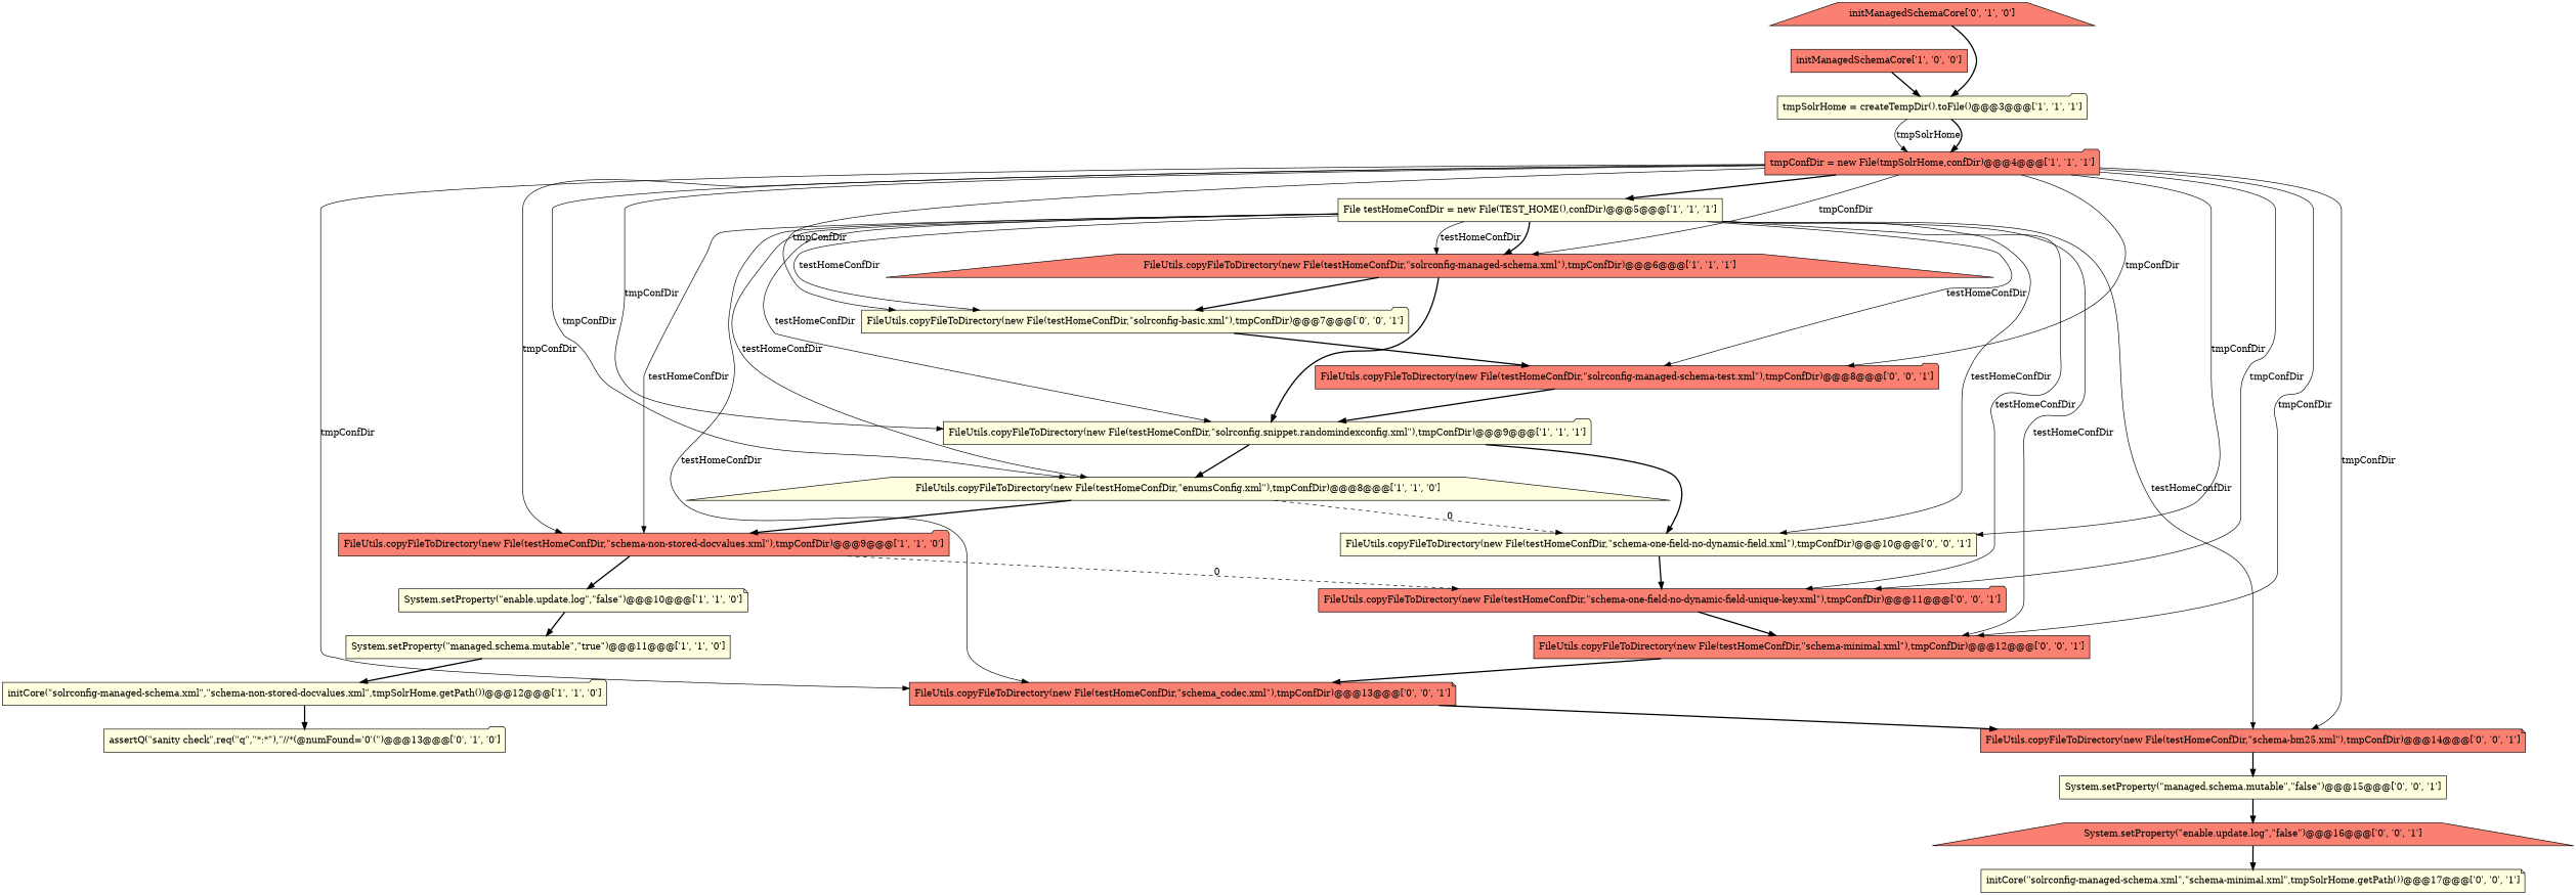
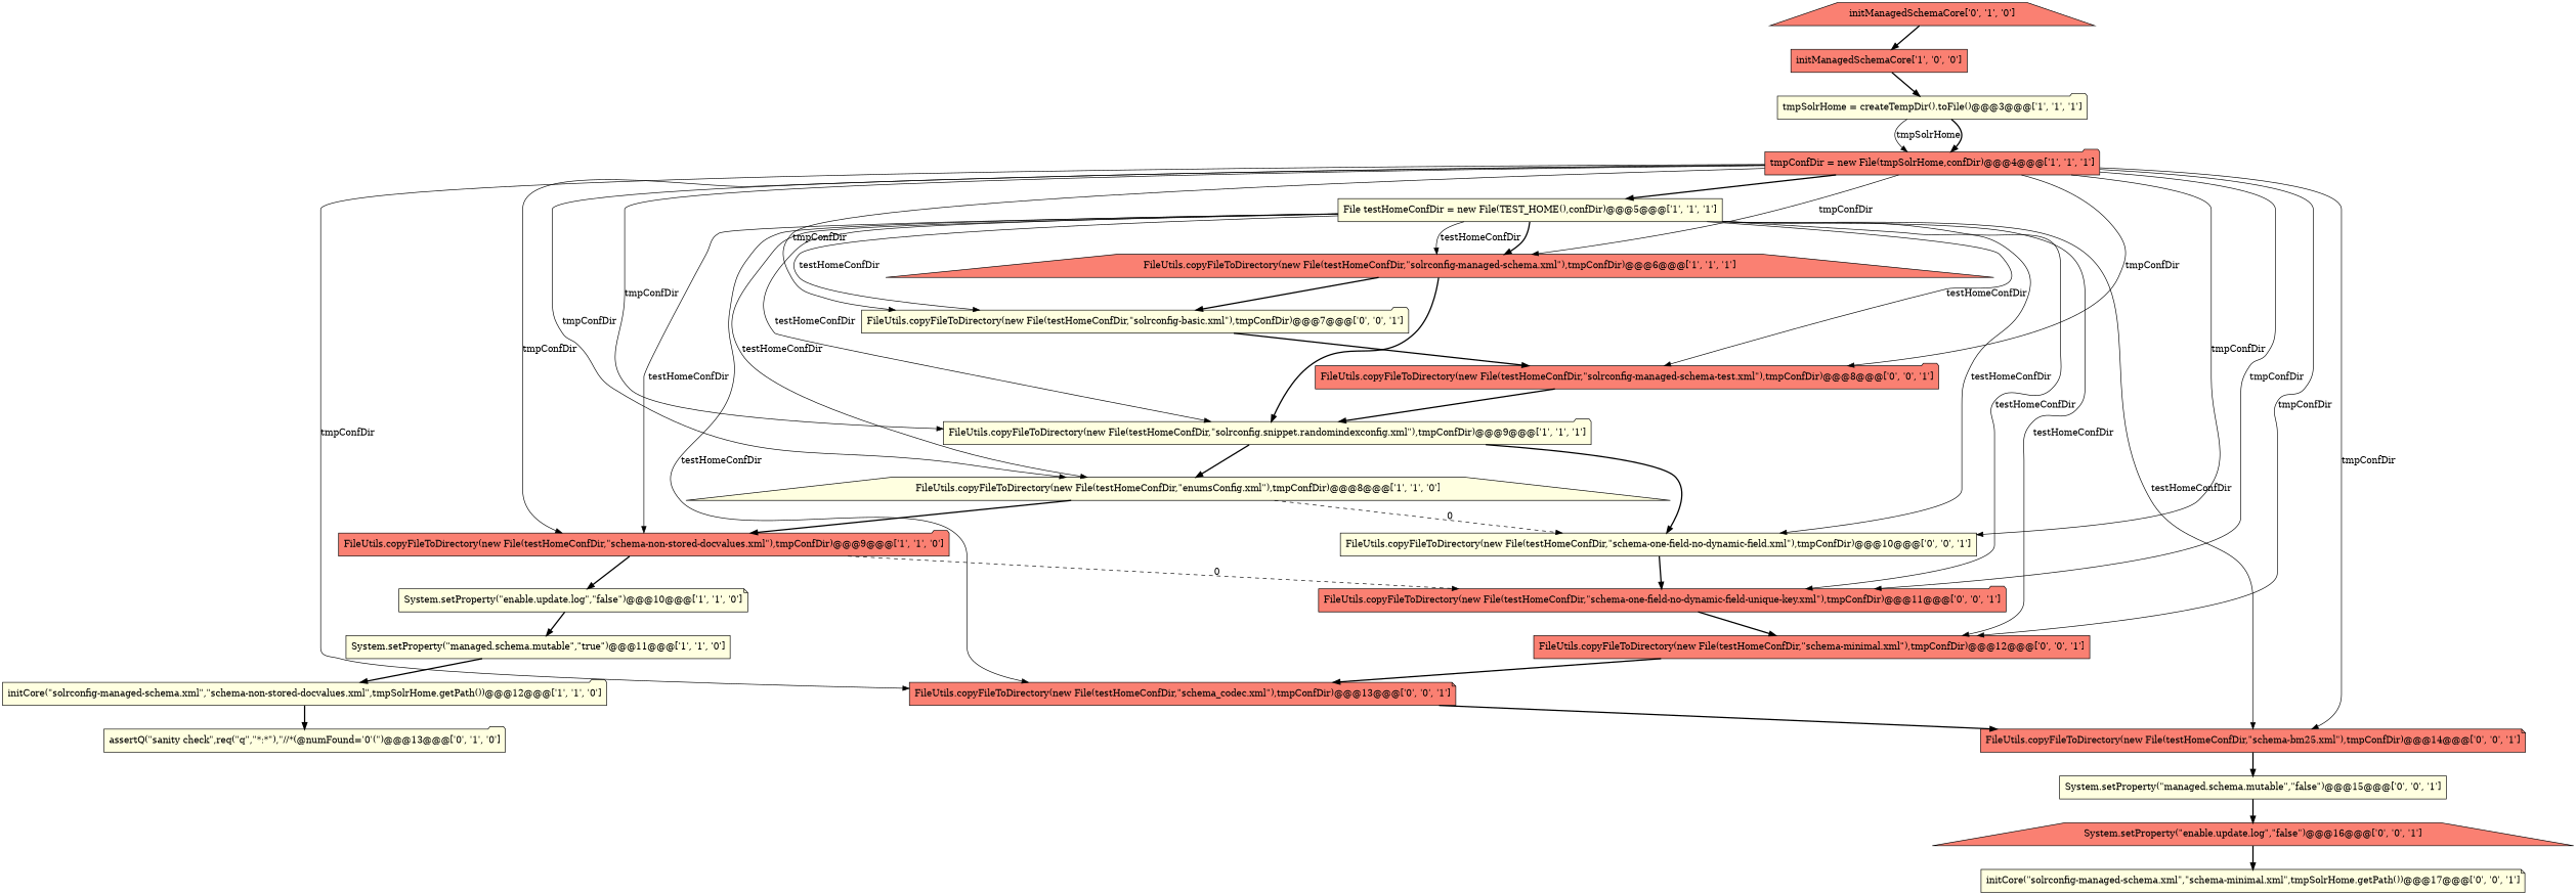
  digraph {
    node [fillcolor=lightyellow shape=folder style=filled]
    edge [style=bold]
    n1 [fillcolor=salmon label="FileUtils.copyFileToDirectory(new File(testHomeConfDir,\"schema-non-stored-docvalues.xml\"),tmpConfDir)@@@9@@@['1', '1', '0']"]
    n2 [label="System.setProperty(\"enable.update.log\",\"false\")@@@10@@@['1', '1', '0']" shape=note]
    n3 [fillcolor=salmon label="FileUtils.copyFileToDirectory(new File(testHomeConfDir,\"schema-one-field-no-dynamic-field-unique-key.xml\"),tmpConfDir)@@@11@@@['0', '0', '1']"]
    n4 [label="System.setProperty(\"managed.schema.mutable\",\"true\")@@@11@@@['1', '1', '0']" shape=box]
    n5 [fillcolor=salmon label="FileUtils.copyFileToDirectory(new File(testHomeConfDir,\"schema-minimal.xml\"),tmpConfDir)@@@12@@@['0', '0', '1']" shape=box]
    n6 [label="initCore(\"solrconfig-managed-schema.xml\",\"schema-non-stored-docvalues.xml\",tmpSolrHome.getPath())@@@12@@@['1', '1', '0']"]
    n7 [label="File testHomeConfDir = new File(TEST_HOME(),confDir)@@@5@@@['1', '1', '1']" shape=box]
    n8 [label="FileUtils.copyFileToDirectory(new File(testHomeConfDir,\"solrconfig.snippet.randomindexconfig.xml\"),tmpConfDir)@@@9@@@['1', '1', '1']"]
    n9 [fillcolor=salmon label="FileUtils.copyFileToDirectory(new File(testHomeConfDir,\"solrconfig-managed-schema.xml\"),tmpConfDir)@@@6@@@['1', '1', '1']" shape=trapezium]
    n10 [fillcolor=salmon label="FileUtils.copyFileToDirectory(new File(testHomeConfDir,\"solrconfig-managed-schema-test.xml\"),tmpConfDir)@@@8@@@['0', '0', '1']"]
    n11 [fillcolor=salmon label="FileUtils.copyFileToDirectory(new File(testHomeConfDir,\"schema_codec.xml\"),tmpConfDir)@@@13@@@['0', '0', '1']" shape=note]
    n12 [fillcolor=salmon label="FileUtils.copyFileToDirectory(new File(testHomeConfDir,\"schema-bm25.xml\"),tmpConfDir)@@@14@@@['0', '0', '1']" shape=note]
    n13 [label="FileUtils.copyFileToDirectory(new File(testHomeConfDir,\"enumsConfig.xml\"),tmpConfDir)@@@8@@@['1', '1', '0']" shape=trapezium]
    n14 [label="FileUtils.copyFileToDirectory(new File(testHomeConfDir,\"schema-one-field-no-dynamic-field.xml\"),tmpConfDir)@@@10@@@['0', '0', '1']" shape=box]
    n15 [label="FileUtils.copyFileToDirectory(new File(testHomeConfDir,\"solrconfig-basic.xml\"),tmpConfDir)@@@7@@@['0', '0', '1']"]
    n16 [label="System.setProperty(\"managed.schema.mutable\",\"false\")@@@15@@@['0', '0', '1']" shape=box]
    n17 [fillcolor=salmon label="initManagedSchemaCore['1', '0', '0']" shape=box]
    n18 [label="tmpSolrHome = createTempDir().toFile()@@@3@@@['1', '1', '1']"]
    n19 [fillcolor=salmon label="tmpConfDir = new File(tmpSolrHome,confDir)@@@4@@@['1', '1', '1']"]
    n20 [fillcolor=salmon label="System.setProperty(\"enable.update.log\",\"false\")@@@16@@@['0', '0', '1']" shape=trapezium]
    n21 [label="initCore(\"solrconfig-managed-schema.xml\",\"schema-minimal.xml\",tmpSolrHome.getPath())@@@17@@@['0', '0', '1']" shape=note]
    n22 [label="assertQ(\"sanity check\",req(\"q\",\"*:*\"),\"//*(@numFound='0'(\")@@@13@@@['0', '1', '0']"]
    n23 [fillcolor=salmon label="initManagedSchemaCore['0', '1', '0']" shape=trapezium]
    n1 -> n2
    n1 -> n3 [label=0 style=dashed]
    n2 -> n4
    n3 -> n5
    n4 -> n6
    n5 -> n11
    n6 -> n22
    n7 -> n1 [label=testHomeConfDir style=solid]
    n7 -> n3 [label=testHomeConfDir style=solid]
    n7 -> n5 [label=testHomeConfDir style=solid]
    n7 -> n8 [label=testHomeConfDir style=solid]
    n7 -> n9 [label=testHomeConfDir style=solid]
    n7 -> n9
    n7 -> n10 [label=testHomeConfDir style=solid]
    n7 -> n11 [label=testHomeConfDir style=solid]
    n7 -> n12 [label=testHomeConfDir style=solid]
    n7 -> n13 [label=testHomeConfDir style=solid]
    n7 -> n14 [label=testHomeConfDir style=solid]
    n7 -> n15 [label=testHomeConfDir style=solid]
    n8 -> n13
    n8 -> n14
    n9 -> n8
    n9 -> n15
    n10 -> n8
    n11 -> n12
    n12 -> n16
    n13 -> n1
    n13 -> n14 [label=0 style=dashed]
    n14 -> n3
    n15 -> n10
    n16 -> n20
    n17 -> n18
    n18 -> n19 [label=tmpSolrHome style=solid]
    n18 -> n19
    n19 -> n1 [label=tmpConfDir style=solid]
    n19 -> n3 [label=tmpConfDir style=solid]
    n19 -> n5 [label=tmpConfDir style=solid]
    n19 -> n7
    n19 -> n8 [label=tmpConfDir style=solid]
    n19 -> n9 [label=tmpConfDir style=solid]
    n19 -> n10 [label=tmpConfDir style=solid]
    n19 -> n11 [label=tmpConfDir style=solid]
    n19 -> n12 [label=tmpConfDir style=solid]
    n19 -> n13 [label=tmpConfDir style=solid]
    n19 -> n14 [label=tmpConfDir style=solid]
    n19 -> n15 [label=tmpConfDir style=solid]
    n20 -> n21
-   n23 -> n18
+   n23 -> n17
  }
